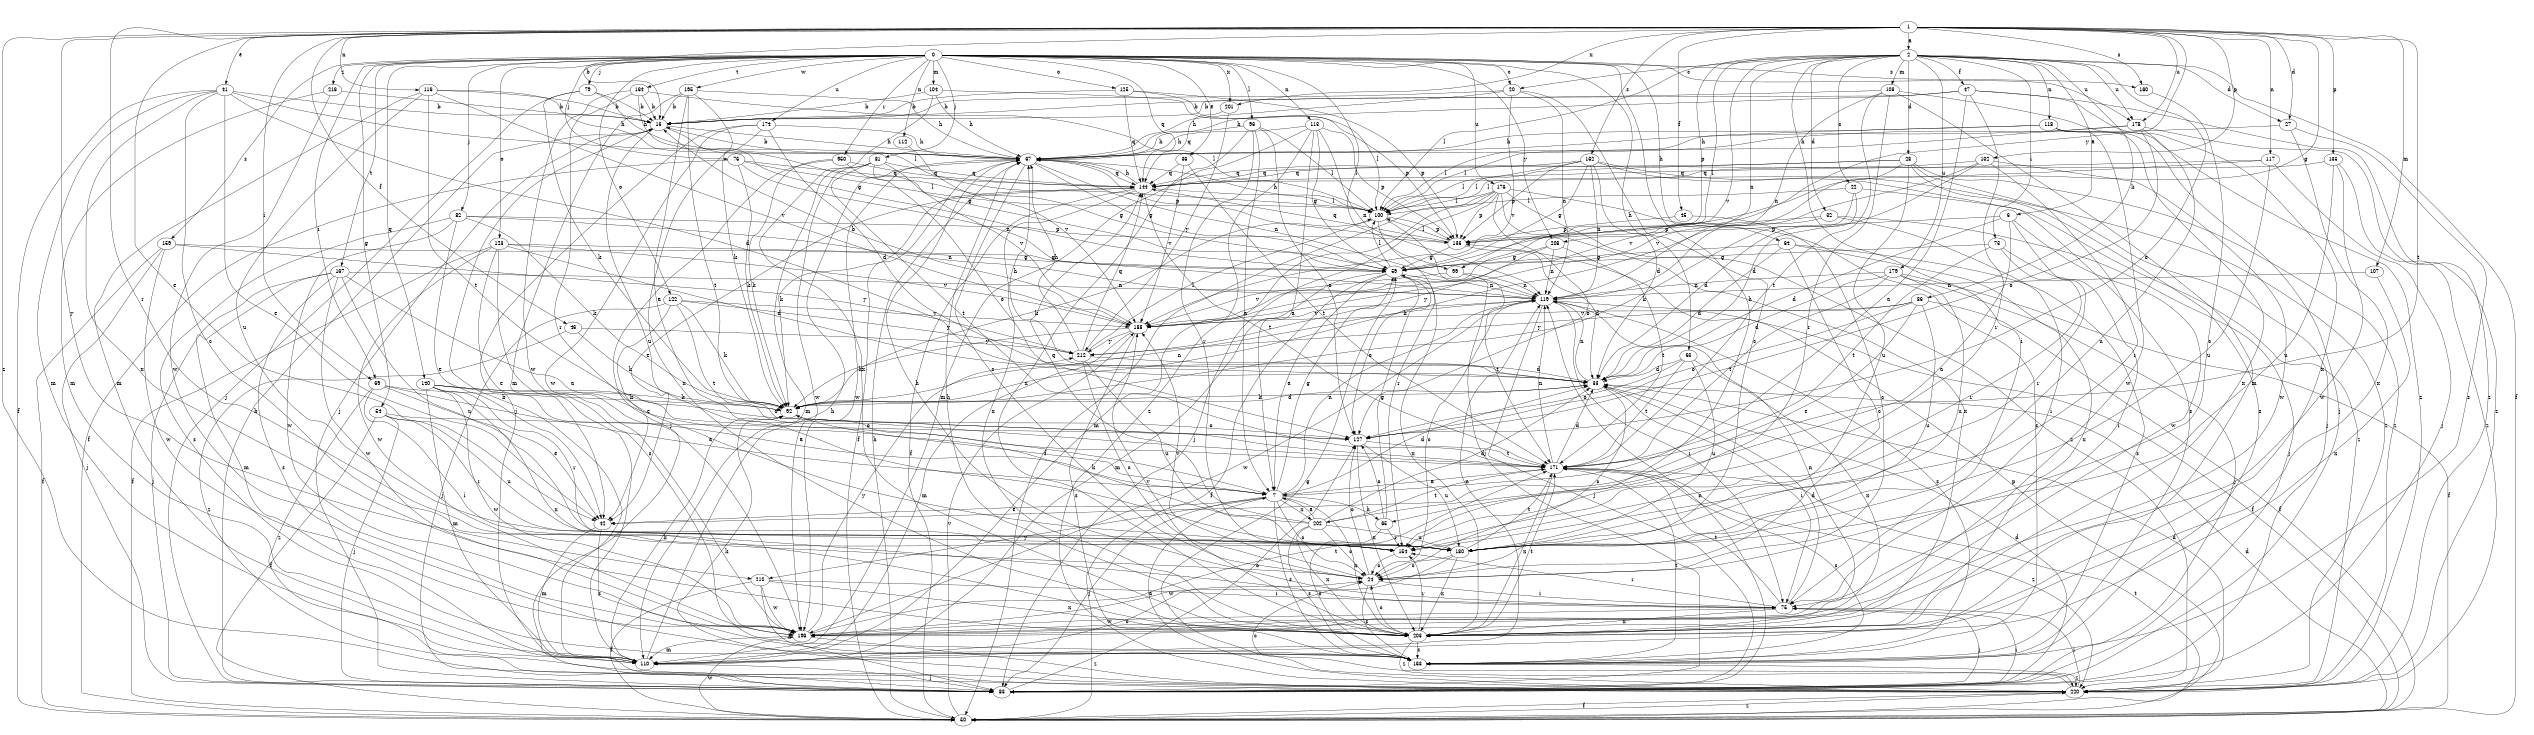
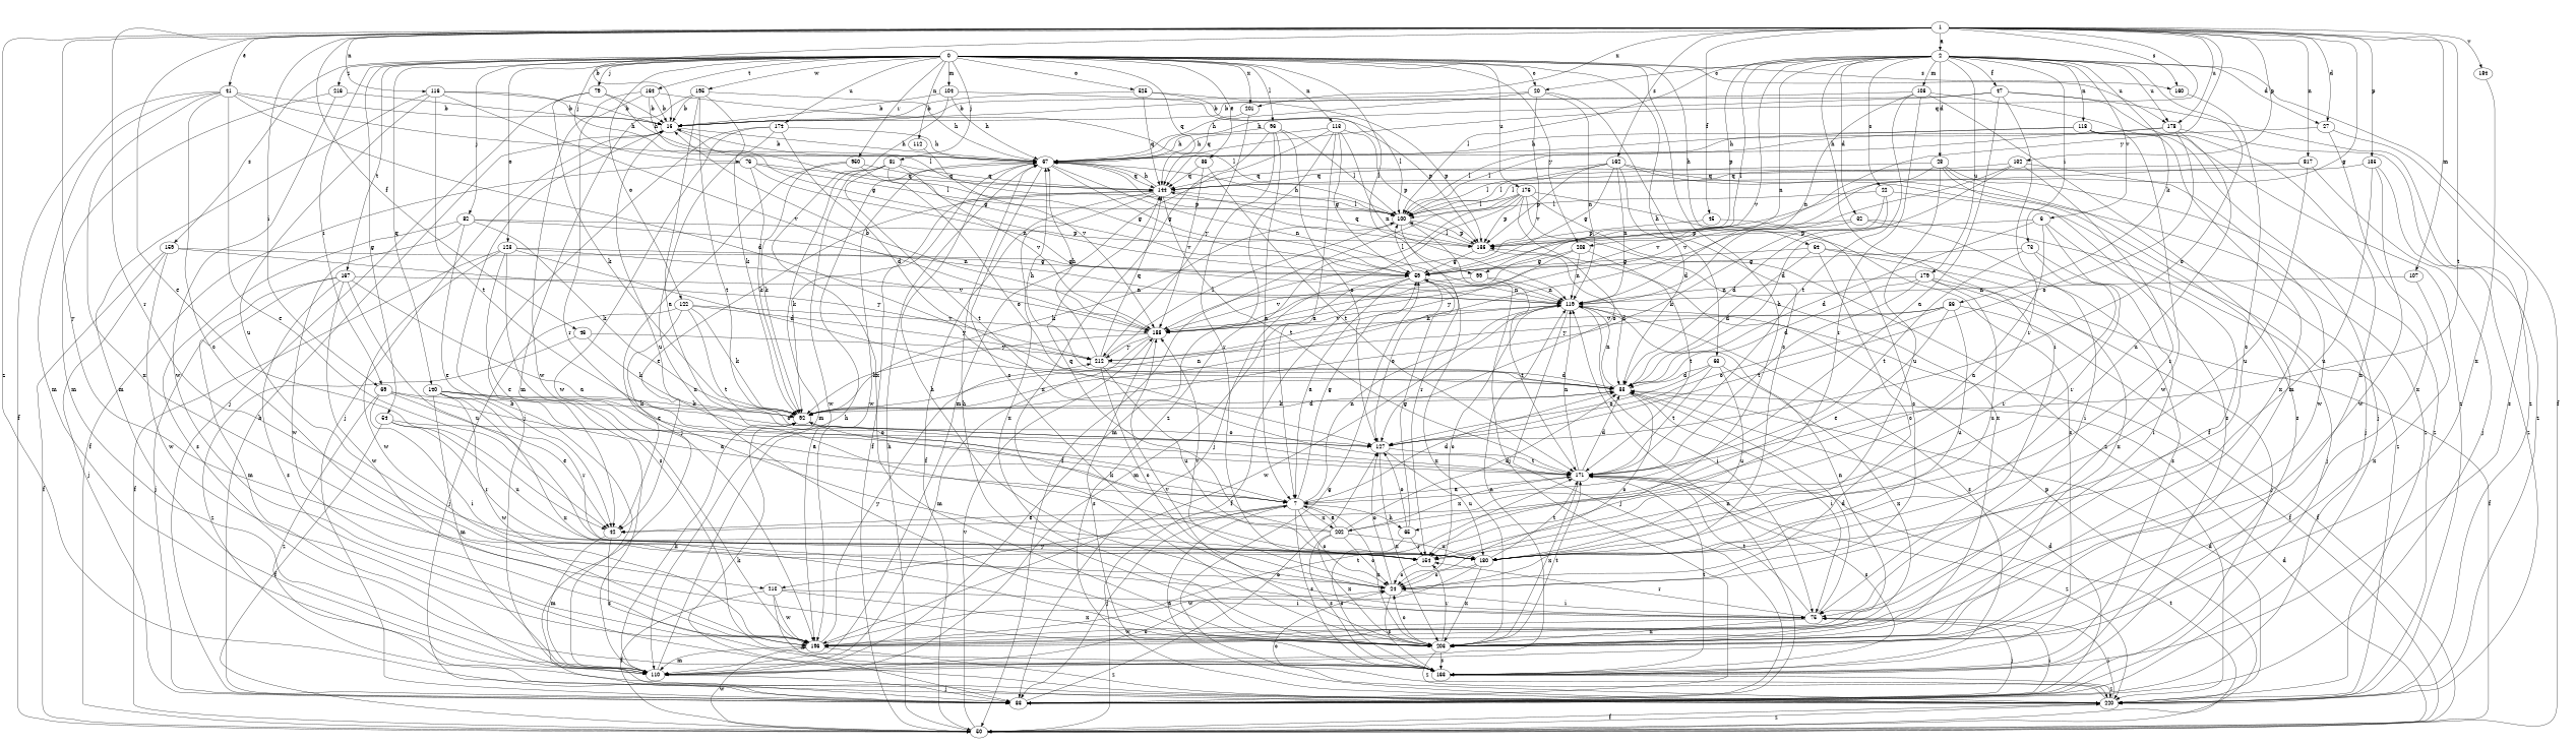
  strict digraph {
    0
    20
    36
    54
    63
    64
    65
    69
    76
    79
    81
    82
    96
    99
    104
    112
    113
    122
    123
-   125
+   125 [label=525]
    140
    144
    n23 [label=950]
    159
    160
    164
    167
    174
    176
    178
    195
    201
    208
    216
    16
    119
    188
    24
    67
    171
    154
    50
    127
    83
    180
    33
    203
    59
    163
    42
    220
    75
    7
    92
    100
    196
    110
    136
    212
    1
    2
    27
    41
    45
    46
    107
    116
-   117
+   117 [label=817]
    132
    135
    162
+   184
    210
    6
    22
    28
    32
    47
    73
    86
    108
    118
    179
    202
    0 -> 20 [label=c]
    0 -> 36 [label=e]
    0 -> 54 [label=g]
    0 -> 63 [label=h]
    0 -> 64 [label=h]
    0 -> 65 [label=h]
    0 -> 69 [label=i]
    0 -> 76 [label=j]
    0 -> 79 [label=j]
    0 -> 81 [label=j]
    0 -> 82 [label=j]
    0 -> 96 [label=l]
    0 -> 99 [label=l]
    0 -> 104 [label=m]
    0 -> 112 [label=n]
    0 -> 113 [label=n]
    0 -> 122 [label=o]
    0 -> 123 [label=o]
    0 -> 125 [label=o]
    0 -> 140 [label=q]
    0 -> 144 [label=q]
    0 -> n23 [label=r]
    0 -> 159 [label=s]
    0 -> 160 [label=s]
    0 -> 164 [label=t]
    0 -> 167 [label=t]
    0 -> 174 [label=u]
    0 -> 176 [label=u]
    0 -> 178 [label=u]
    0 -> 195 [label=w]
    0 -> 201 [label=x]
    0 -> 208 [label=y]
    0 -> 216 [label=z]
    20 -> 16 [label=b]
    20 -> 119 [label=n]
    20 -> 188 [label=v]
    20 -> 24 [label=c]
    20 -> 67 [label=h]
    36 -> 144 [label=q]
    36 -> 188 [label=v]
    36 -> 171 [label=t]
    54 -> 154 [label=r]
    54 -> 50 [label=f]
    54 -> 127 [label=o]
-   54 -> 83 [label=j]
    54 -> 180 [label=u]
    63 -> 171 [label=t]
    63 -> 127 [label=o]
    63 -> 180 [label=u]
    63 -> 33 [label=d]
    63 -> 203 [label=x]
    64 -> 24 [label=c]
    64 -> 33 [label=d]
    64 -> 203 [label=x]
    64 -> 59 [label=g]
    64 -> 163 [label=s]
    65 -> 154 [label=r]
    65 -> 127 [label=o]
    65 -> 59 [label=g]
    65 -> 163 [label=s]
    69 -> 42 [label=e]
    69 -> 220 [label=z]
    69 -> 75 [label=i]
    69 -> 7 [label=a]
    69 -> 92 [label=k]
    76 -> 144 [label=q]
    76 -> 119 [label=n]
    76 -> 50 [label=f]
    76 -> 92 [label=k]
    76 -> 100 [label=l]
    79 -> 16 [label=b]
    79 -> 67 [label=h]
    79 -> 83 [label=j]
    79 -> 92 [label=k]
    81 -> 144 [label=q]
    81 -> 188 [label=v]
    81 -> 171 [label=t]
    81 -> 127 [label=o]
    81 -> 196 [label=w]
    81 -> 110 [label=m]
    82 -> 119 [label=n]
    82 -> 163 [label=s]
    82 -> 42 [label=e]
    82 -> 92 [label=k]
    82 -> 196 [label=w]
    82 -> 136 [label=p]
    96 -> 67 [label=h]
    96 -> 154 [label=r]
    96 -> 127 [label=o]
    96 -> 203 [label=x]
    96 -> 7 [label=a]
    96 -> 100 [label=l]
    99 -> 119 [label=n]
    99 -> 188 [label=v]
    99 -> 171 [label=t]
    104 -> 16 [label=b]
    104 -> 67 [label=h]
    104 -> 203 [label=x]
    104 -> 136 [label=p]
    112 -> 188 [label=v]
    113 -> 119 [label=n]
    113 -> 67 [label=h]
    113 -> 59 [label=g]
    113 -> 220 [label=z]
    113 -> 7 [label=a]
    113 -> 110 [label=m]
    113 -> 136 [label=p]
    122 -> 188 [label=v]
    122 -> 171 [label=t]
    122 -> 83 [label=j]
    122 -> 42 [label=e]
    122 -> 92 [label=k]
    122 -> 212 [label=y]
    123 -> 188 [label=v]
    123 -> 50 [label=f]
    123 -> 33 [label=d]
    123 -> 59 [label=g]
    123 -> 163 [label=s]
    123 -> 42 [label=e]
    123 -> 196 [label=w]
    125 -> 144 [label=q]
    125 -> 16 [label=b]
    125 -> 100 [label=l]
    125 -> 136 [label=p]
    140 -> 154 [label=r]
    140 -> 127 [label=o]
    140 -> 203 [label=x]
    140 -> 7 [label=a]
    140 -> 92 [label=k]
    140 -> 196 [label=w]
    140 -> 110 [label=m]
    144 -> 67 [label=h]
    144 -> 171 [label=t]
    144 -> 50 [label=f]
    144 -> 203 [label=x]
    144 -> 42 [label=e]
    144 -> 92 [label=k]
    144 -> 100 [label=l]
    n23 -> 144 [label=q]
    n23 -> 83 [label=j]
    n23 -> 59 [label=g]
    n23 -> 92 [label=k]
    159 -> 50 [label=f]
    159 -> 83 [label=j]
    159 -> 59 [label=g]
    159 -> 196 [label=w]
    159 -> 212 [label=y]
    160 -> 24 [label=c]
    164 -> 16 [label=b]
    164 -> 154 [label=r]
    164 -> 59 [label=g]
    164 -> 100 [label=l]
    164 -> 196 [label=w]
    167 -> 119 [label=n]
    167 -> 83 [label=j]
    167 -> 180 [label=u]
    167 -> 163 [label=s]
    167 -> 7 [label=a]
    167 -> 196 [label=w]
    167 -> 110 [label=m]
    174 -> 67 [label=h]
    174 -> 83 [label=j]
    174 -> 33 [label=d]
    174 -> 203 [label=x]
    174 -> 196 [label=w]
    176 -> 50 [label=f]
    176 -> 127 [label=o]
    176 -> 83 [label=j]
    176 -> 203 [label=x]
    176 -> 163 [label=s]
    176 -> 220 [label=z]
    176 -> 100 [label=l]
    176 -> 110 [label=m]
    176 -> 136 [label=p]
    178 -> 67 [label=h]
    178 -> 127 [label=o]
    178 -> 180 [label=u]
    178 -> 220 [label=z]
    178 -> 100 [label=l]
    195 -> 16 [label=b]
    195 -> 67 [label=h]
    195 -> 171 [label=t]
    195 -> 7 [label=a]
    195 -> 92 [label=k]
    195 -> 110 [label=m]
    201 -> 144 [label=q]
    201 -> 212 [label=y]
    208 -> 119 [label=n]
    208 -> 171 [label=t]
    208 -> 59 [label=g]
    208 -> 212 [label=y]
    216 -> 16 [label=b]
    216 -> 196 [label=w]
    216 -> 110 [label=m]
    16 -> 67 [label=h]
    16 -> 83 [label=j]
    16 -> 180 [label=u]
    16 -> 59 [label=g]
    119 -> 188 [label=v]
    119 -> 24 [label=c]
    119 -> 50 [label=f]
    119 -> 83 [label=j]
    119 -> 163 [label=s]
    119 -> 75 [label=i]
    119 -> 196 [label=w]
    188 -> 16 [label=b]
    188 -> 163 [label=s]
    188 -> 92 [label=k]
    188 -> 110 [label=m]
    188 -> 212 [label=y]
    24 -> 188 [label=v]
    24 -> 127 [label=o]
    24 -> 163 [label=s]
    24 -> 75 [label=i]
    67 -> 144 [label=q]
    67 -> 16 [label=b]
    67 -> 119 [label=n]
    67 -> 24 [label=c]
    67 -> 50 [label=f]
    67 -> 59 [label=g]
    67 -> 196 [label=w]
    67 -> 136 [label=p]
    171 -> 119 [label=n]
    171 -> 33 [label=d]
    171 -> 203 [label=x]
    171 -> 163 [label=s]
    171 -> 220 [label=z]
    171 -> 7 [label=a]
    154 -> 24 [label=c]
    50 -> 188 [label=v]
    50 -> 67 [label=h]
    50 -> 171 [label=t]
    50 -> 33 [label=d]
    50 -> 220 [label=z]
    50 -> 196 [label=w]
    50 -> 136 [label=p]
    127 -> 171 [label=t]
    127 -> 180 [label=u]
    127 -> 203 [label=x]
    83 -> 16 [label=b]
    83 -> 119 [label=n]
    83 -> 127 [label=o]
    83 -> 33 [label=d]
    83 -> 75 [label=i]
    180 -> 24 [label=c]
    180 -> 171 [label=t]
    180 -> 203 [label=x]
    180 -> 196 [label=w]
    33 -> 119 [label=n]
    33 -> 24 [label=c]
    33 -> 67 [label=h]
    33 -> 75 [label=i]
    33 -> 92 [label=k]
    203 -> 188 [label=v]
    203 -> 24 [label=c]
    203 -> 67 [label=h]
    203 -> 171 [label=t]
    203 -> 154 [label=r]
    203 -> 163 [label=s]
    203 -> 220 [label=z]
    59 -> 119 [label=n]
    59 -> 50 [label=f]
    59 -> 127 [label=o]
    59 -> 203 [label=x]
    59 -> 7 [label=a]
    59 -> 100 [label=l]
    59 -> 110 [label=m]
    163 -> 171 [label=t]
    163 -> 220 [label=z]
    42 -> 163 [label=s]
    42 -> 110 [label=m]
    220 -> 24 [label=c]
    220 -> 50 [label=f]
    220 -> 33 [label=d]
    220 -> 59 [label=g]
    220 -> 75 [label=i]
    220 -> 7 [label=a]
    220 -> 92 [label=k]
    75 -> 67 [label=h]
    75 -> 171 [label=t]
    75 -> 154 [label=r]
    75 -> 83 [label=j]
    75 -> 33 [label=d]
    75 -> 203 [label=x]
    75 -> 196 [label=w]
    7 -> 65 [label=h]
    7 -> 119 [label=n]
    7 -> 24 [label=c]
    7 -> 83 [label=j]
    7 -> 33 [label=d]
    7 -> 203 [label=x]
    7 -> 59 [label=g]
    7 -> 163 [label=s]
    7 -> 42 [label=e]
    7 -> 210 [label=y]
    7 -> 202 [label=x]
    92 -> 119 [label=n]
    92 -> 127 [label=o]
    92 -> 33 [label=d]
    100 -> 67 [label=h]
    100 -> 154 [label=r]
    100 -> 83 [label=j]
    100 -> 92 [label=k]
    100 -> 136 [label=p]
    196 -> 119 [label=n]
    196 -> 171 [label=t]
    196 -> 220 [label=z]
    196 -> 110 [label=m]
    196 -> 212 [label=y]
    110 -> 16 [label=b]
    110 -> 119 [label=n]
    110 -> 24 [label=c]
    110 -> 67 [label=h]
    110 -> 83 [label=j]
    110 -> 92 [label=k]
    136 -> 144 [label=q]
    136 -> 33 [label=d]
    136 -> 59 [label=g]
    136 -> 100 [label=l]
    212 -> 144 [label=q]
    212 -> 24 [label=c]
    212 -> 67 [label=h]
    212 -> 180 [label=u]
    212 -> 33 [label=d]
    212 -> 100 [label=l]
    1 -> 69 [label=i]
-   28 -> 144 [label=q]
+   1 -> 144 [label=q]
    1 -> 160 [label=s]
    1 -> 178 [label=u]
    1 -> 201 [label=x]
    1 -> 208 [label=y]
    1 -> 16 [label=b]
    1 -> 171 [label=t]
    1 -> 154 [label=r]
    1 -> 59 [label=g]
    1 -> 42 [label=e]
    1 -> 220 [label=z]
    1 -> 2 [label=a]
    1 -> 27 [label=d]
    1 -> 41 [label=e]
    1 -> 45 [label=f]
    1 -> 46 [label=f]
    1 -> 107 [label=m]
    1 -> 116 [label=n]
    1 -> 117 [label=n]
    1 -> 132 [label=p]
    1 -> 135 [label=p]
    1 -> 162 [label=s]
+   1 -> 184 [label=v]
    1 -> 210 [label=y]
    2 -> 20 [label=c]
    2 -> 99 [label=l]
    2 -> 178 [label=u]
    2 -> 119 [label=n]
    2 -> 188 [label=v]
    2 -> 50 [label=f]
    2 -> 127 [label=o]
    2 -> 75 [label=i]
    2 -> 100 [label=l]
    2 -> 136 [label=p]
    2 -> 27 [label=d]
-   2 -> 6 [label=a]
+   2 -> 6 [label=v]
    2 -> 22 [label=c]
    2 -> 28 [label=d]
    2 -> 32 [label=d]
    2 -> 47 [label=f]
    2 -> 73 [label=i]
    2 -> 86 [label=k]
    2 -> 108 [label=m]
    2 -> 118 [label=n]
    2 -> 179 [label=u]
    27 -> 67 [label=h]
    27 -> 203 [label=x]
    27 -> 163 [label=s]
    41 -> 16 [label=b]
    41 -> 24 [label=c]
    41 -> 50 [label=f]
    41 -> 33 [label=d]
    41 -> 203 [label=x]
    41 -> 42 [label=e]
    41 -> 100 [label=l]
    41 -> 110 [label=m]
    45 -> 24 [label=c]
    45 -> 136 [label=p]
    46 -> 220 [label=z]
    46 -> 92 [label=k]
    46 -> 212 [label=y]
    107 -> 119 [label=n]
    107 -> 203 [label=x]
    116 -> 16 [label=b]
    116 -> 188 [label=v]
    116 -> 67 [label=h]
    116 -> 171 [label=t]
    116 -> 180 [label=u]
    116 -> 110 [label=m]
    117 -> 144 [label=q]
    117 -> 83 [label=j]
    117 -> 180 [label=u]
    117 -> 100 [label=l]
    132 -> 144 [label=q]
    132 -> 188 [label=v]
    132 -> 154 [label=r]
    132 -> 33 [label=d]
    132 -> 196 [label=w]
    135 -> 144 [label=q]
    135 -> 180 [label=u]
    135 -> 220 [label=z]
    135 -> 196 [label=w]
    162 -> 144 [label=q]
    162 -> 119 [label=n]
    162 -> 33 [label=d]
    162 -> 59 [label=g]
    162 -> 163 [label=s]
    162 -> 220 [label=z]
    162 -> 100 [label=l]
    162 -> 136 [label=p]
+   184 -> 203 [label=x]
    210 -> 50 [label=f]
    210 -> 83 [label=j]
    210 -> 203 [label=x]
    210 -> 75 [label=i]
    210 -> 196 [label=w]
    6 -> 154 [label=r]
    6 -> 33 [label=d]
-   6 -> 196 [label=w]
+   6 -> 196 [label=f]
    6 -> 136 [label=p]
    6 -> 202 [label=a]
    22 -> 33 [label=d]
    22 -> 220 [label=z]
    22 -> 92 [label=k]
    22 -> 100 [label=l]
    28 -> 188 [label=v]
    28 -> 83 [label=j]
    28 -> 180 [label=u]
    28 -> 163 [label=s]
    28 -> 220 [label=z]
    28 -> 100 [label=l]
    32 -> 83 [label=j]
    32 -> 75 [label=i]
    32 -> 92 [label=k]
    32 -> 136 [label=p]
    47 -> 16 [label=b]
    47 -> 67 [label=h]
    47 -> 154 [label=r]
    47 -> 203 [label=x]
    47 -> 220 [label=z]
    47 -> 7 [label=a]
    73 -> 171 [label=t]
    73 -> 154 [label=r]
    73 -> 59 [label=g]
    73 -> 75 [label=i]
    86 -> 188 [label=v]
    86 -> 50 [label=f]
    86 -> 127 [label=o]
    86 -> 180 [label=u]
    86 -> 42 [label=e]
    86 -> 212 [label=y]
    108 -> 16 [label=b]
    108 -> 119 [label=n]
    108 -> 171 [label=t]
    108 -> 154 [label=r]
    108 -> 220 [label=z]
    108 -> 110 [label=m]
    118 -> 67 [label=h]
    118 -> 83 [label=j]
    118 -> 203 [label=x]
    118 -> 100 [label=l]
    118 -> 196 [label=w]
    179 -> 119 [label=n]
    179 -> 171 [label=t]
    179 -> 50 [label=f]
    179 -> 83 [label=j]
    179 -> 180 [label=u]
    179 -> 33 [label=d]
    202 -> 144 [label=q]
    202 -> 24 [label=c]
-   202 -> 171 [label=t]
+   202 -> 171 [label=x]
    202 -> 180 [label=u]
    202 -> 33 [label=d]
    202 -> 203 [label=x]
    202 -> 163 [label=s]
    202 -> 7 [label=a]
    202 -> 92 [label=k]
  }
